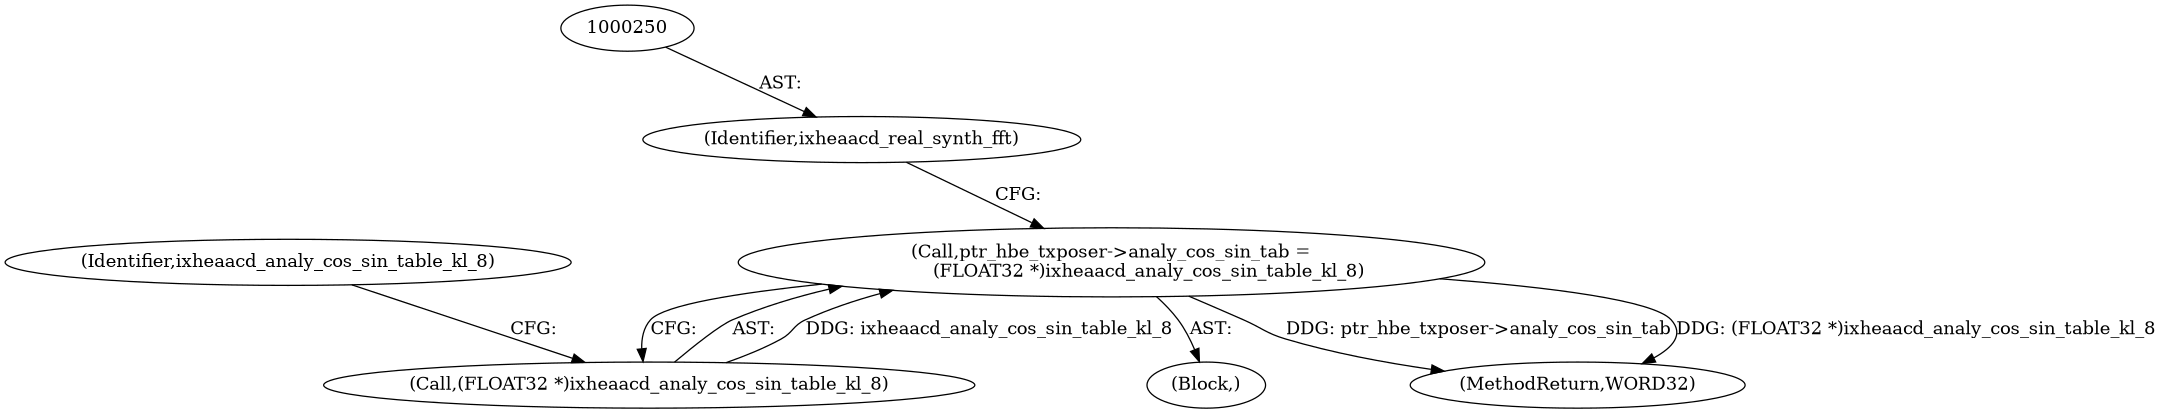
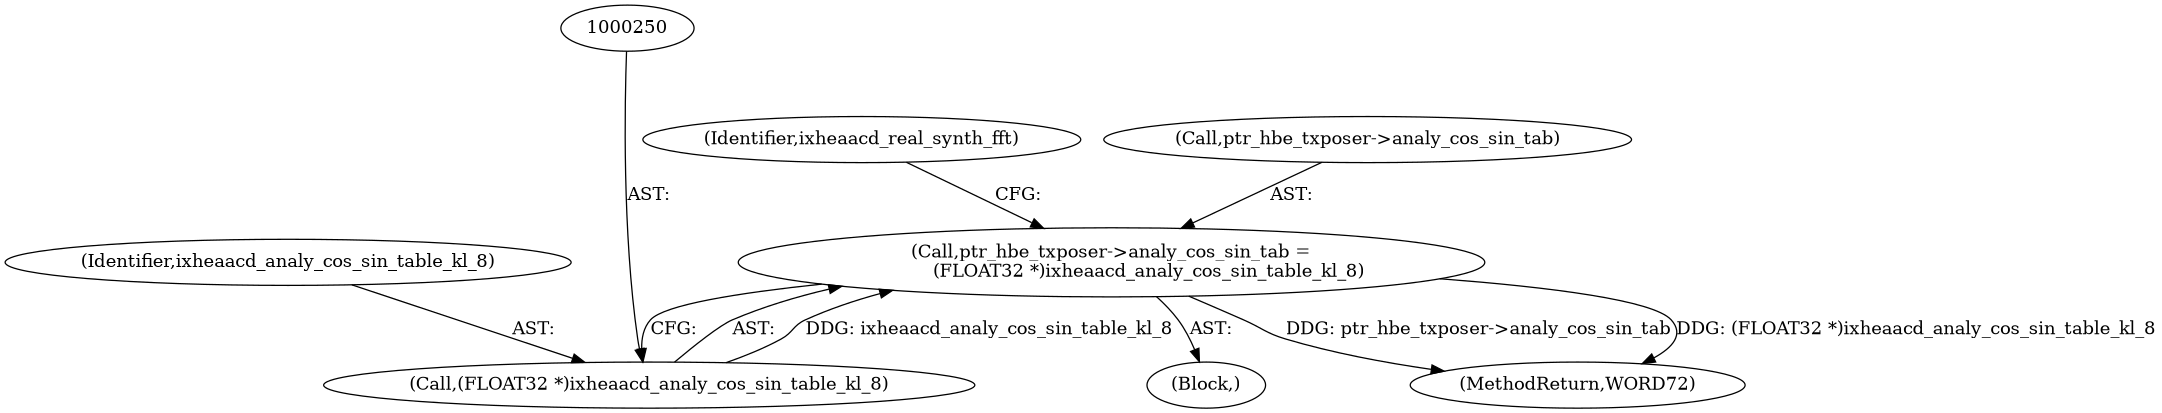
  digraph {
    n1 [label="(Call,ptr_hbe_txposer->analy_cos_sin_tab =\n             (FLOAT32 *)ixheaacd_analy_cos_sin_table_kl_8)"]
    n2 [label="(Call,(FLOAT32 *)ixheaacd_analy_cos_sin_table_kl_8)"]
    n3 [label="(Block,)"]
-   n4 [label="(MethodReturn,WORD32)"]
+   n4 [label="(MethodReturn,WORD72)"]
    n5 [label="(Identifier,ixheaacd_analy_cos_sin_table_kl_8)"]
    n6 [label="(Identifier,ixheaacd_real_synth_fft)"]
+   n7 [label="(Call,ptr_hbe_txposer->analy_cos_sin_tab)"]
    1000250
    n1 -> n2 [label="CFG: "]
    n1 -> n3 [label="AST: "]
    n1 -> n4 [label="DDG: ptr_hbe_txposer->analy_cos_sin_tab"]
    n1 -> n4 [label="DDG: (FLOAT32 *)ixheaacd_analy_cos_sin_table_kl_8"]
    n2 -> n1 [label="AST: "]
    n2 -> n1 [label="DDG: ixheaacd_analy_cos_sin_table_kl_8"]
-   n5 -> n2 [label="CFG: "]
+   n5 -> n2 [label="AST: "]
    n6 -> n1 [label="CFG: "]
-   1000250 -> n6 [label="AST: "]
+   n7 -> n1 [label="AST: "]
+   1000250 -> n2 [label="AST: "]
  }
